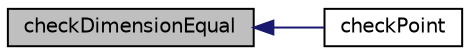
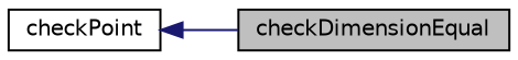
  digraph {
    rankdir=LR
    node [color=black fontname=Helvetica fontsize=10 shape=record style=filled]
    n1 [fillcolor=grey75 fontcolor=black height=0.2 label=checkDimensionEqual width=0.4]
    n2 [fillcolor=white height=0.2 label=checkPoint width=0.4]
-   n1 -> n2 [color=midnightblue dir=back fontname=Helvetica fontsize=10 labelfontname=Helvetica labelfontsize=10 style=solid]
+   n2 -> n1 [color=midnightblue dir=back fontname=Helvetica fontsize=10 labelfontname=Helvetica labelfontsize=10 style=solid]
  }
